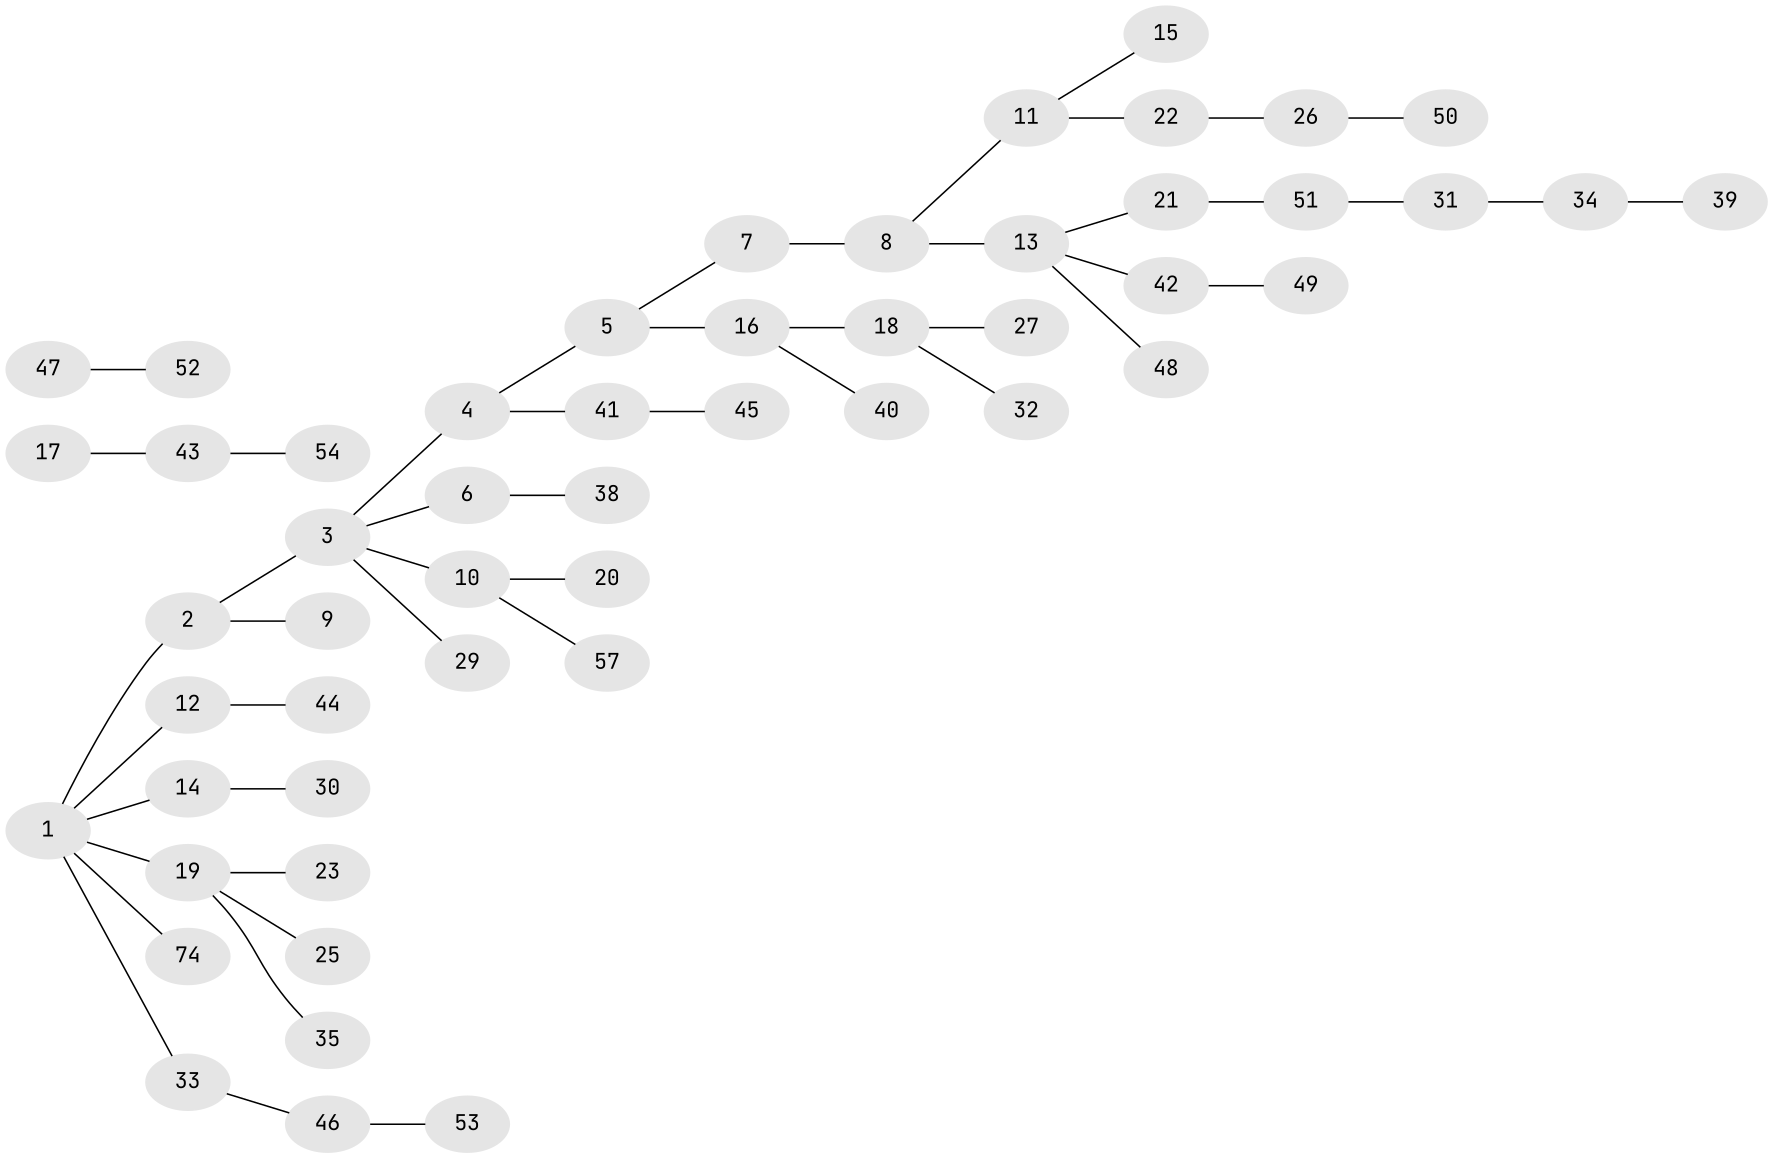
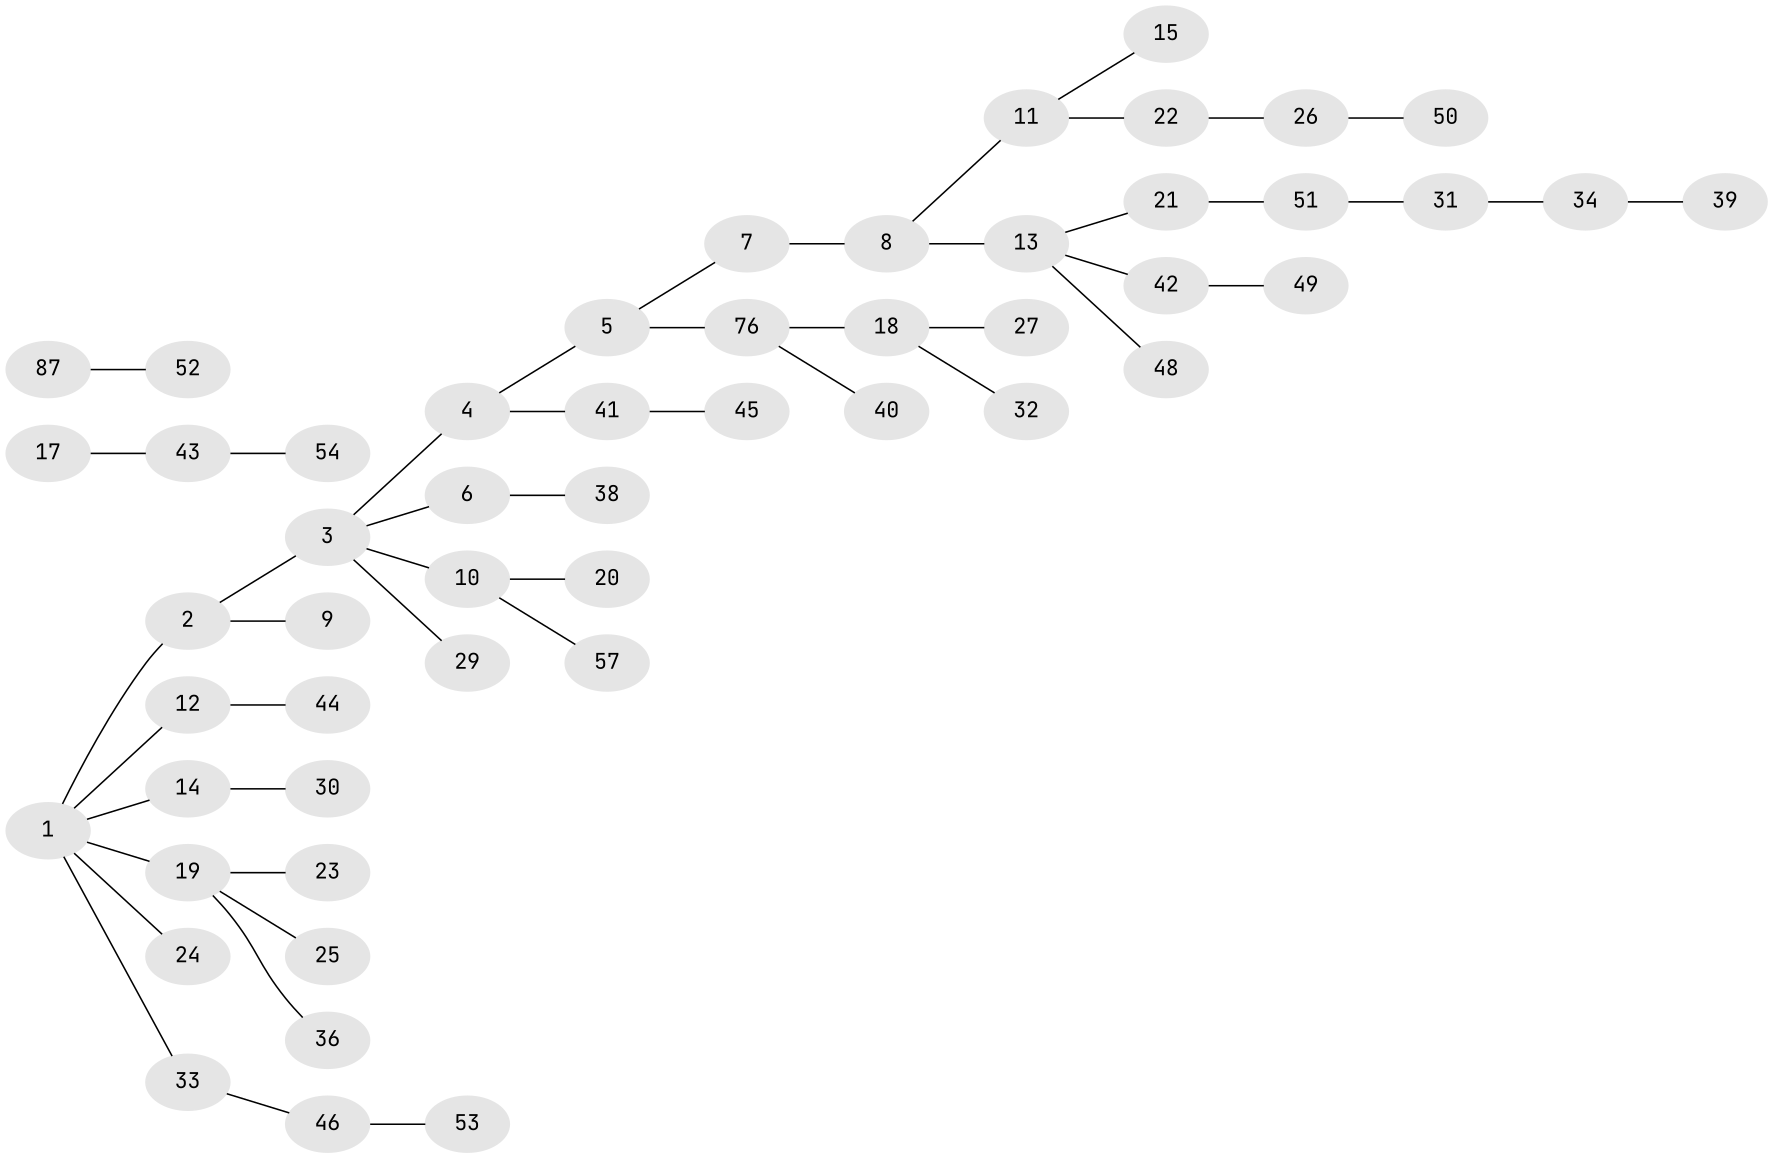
  graph {
    fontname="JetBrains Mono"
    rankdir=LR
    node [color=gray90 fontname="JetBrains Mono" style=filled]
    edge [fontname="JetBrains Mono"]
    1
    2
    12
    14
    19
-   24 [label=74]
+   24
    33
    3
    9
    44
    30
    23
    25
-   36 [label=35]
+   36
    46
    4
    6
    10
    29
    5
    41
    38
    20
    n24 [label=57]
    7
-   16
+   16 [label=76]
    45
    8
    18
    40
    11
    13
    15
    22
    21
    42
    48
    26
    51
    49
    17
    43
    27
    32
    54
    31
    50
    34
    39
    53
-   47
+   47 [label=87]
    52
    1 -- 2
    1 -- 12
    1 -- 14
    1 -- 19
    1 -- 24
    1 -- 33
    2 -- 3
    2 -- 9
    12 -- 44
    14 -- 30
    19 -- 23
    19 -- 25
    19 -- 36
    33 -- 46
    3 -- 4
    3 -- 6
    3 -- 10
    3 -- 29
    46 -- 53
    4 -- 5
    4 -- 41
    6 -- 38
    10 -- 20
    10 -- n24
    5 -- 7
    5 -- 16
    41 -- 45
    7 -- 8
    16 -- 18
    16 -- 40
    8 -- 11
    8 -- 13
    18 -- 27
    18 -- 32
    11 -- 15
    11 -- 22
    13 -- 21
    13 -- 42
    13 -- 48
    22 -- 26
    21 -- 51
    42 -- 49
    26 -- 50
    51 -- 31
    17 -- 43
    43 -- 54
    31 -- 34
    34 -- 39
    47 -- 52
  }
